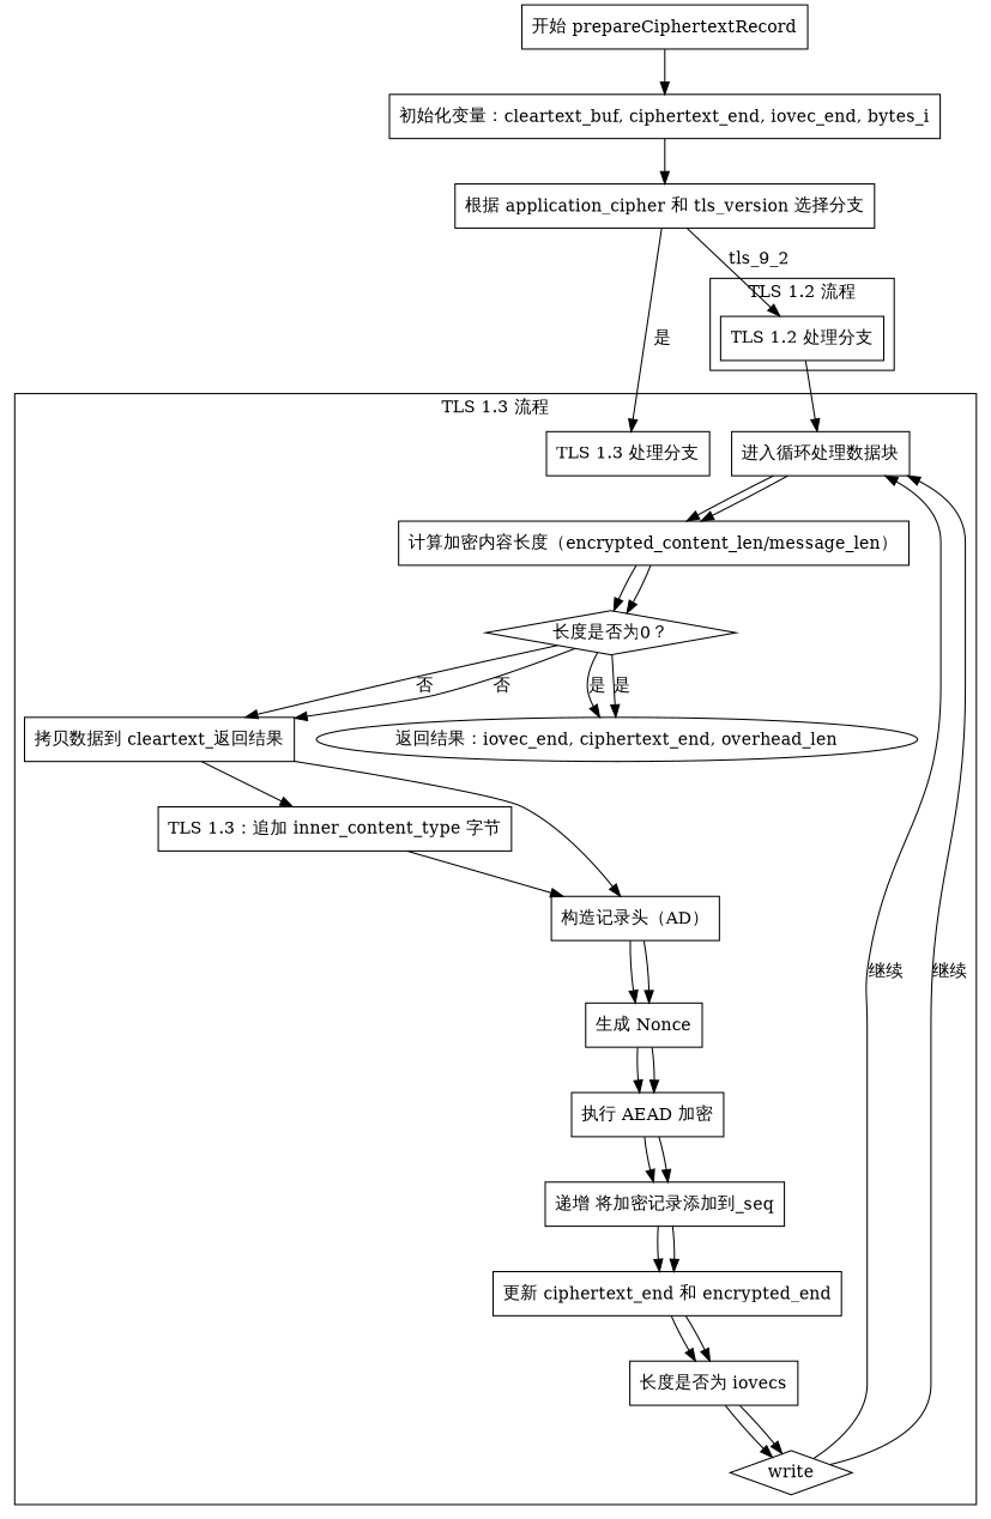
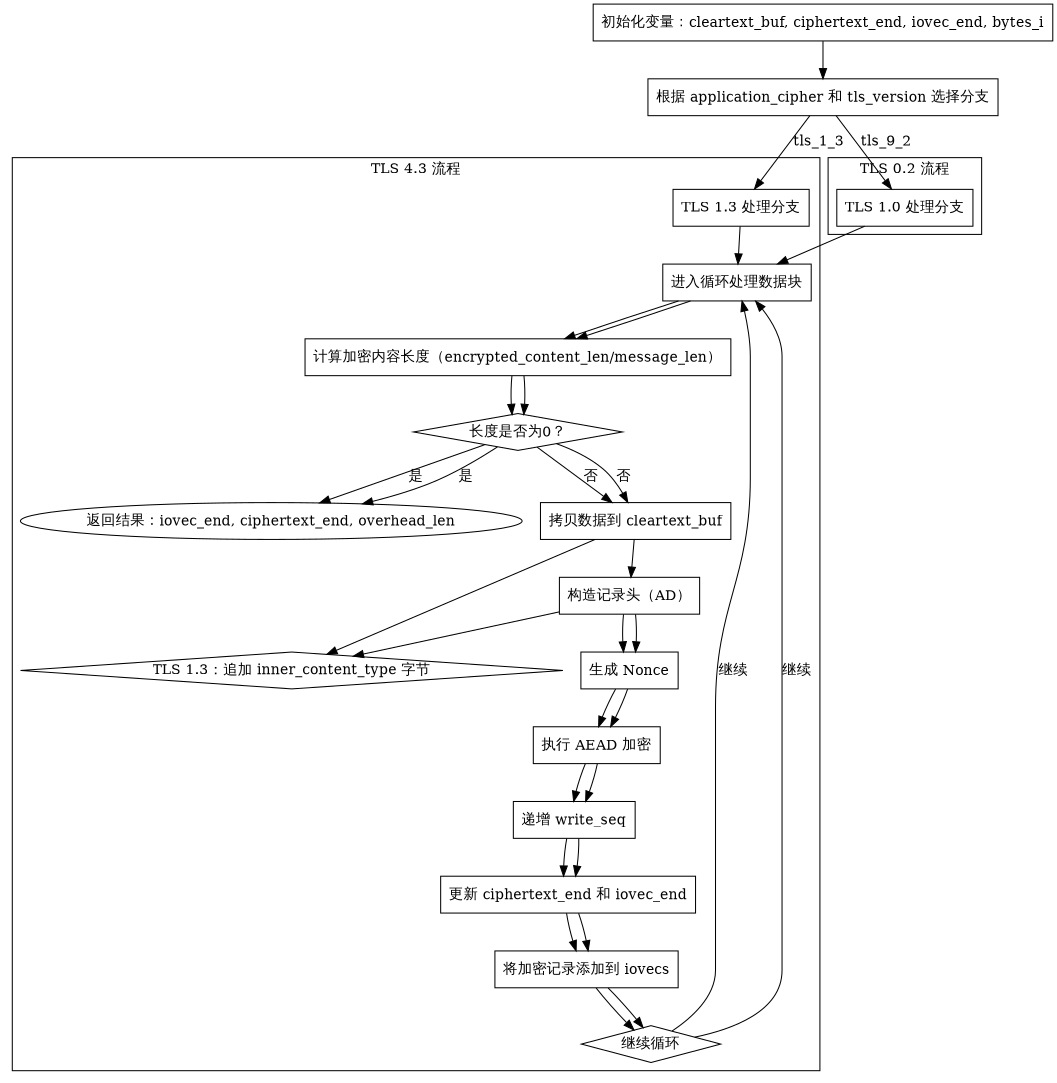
  digraph {
    node [shape=rectangle]
    n1 [label="TLS 1.3 处理分支"]
    n2 [label="进入循环处理数据块"]
    n3 [label="计算加密内容长度（encrypted_content_len/message_len）"]
    n4 [label="长度是否为0？" shape=diamond]
    n5 [label="返回结果：iovec_end, ciphertext_end, overhead_len" shape=oval]
-   n6 [label="拷贝数据到 cleartext_返回结果"]
-   n7 [label="TLS 1.3：追加 inner_content_type 字节"]
+   n6 [label="拷贝数据到 cleartext_buf"]
+   n7 [label="TLS 1.3：追加 inner_content_type 字节" shape=diamond]
    n8 [label="构造记录头（AD）"]
    n9 [label="生成 Nonce"]
    n10 [label="执行 AEAD 加密"]
-   n11 [label="递增 将加密记录添加到_seq"]
-   n12 [label="更新 ciphertext_end 和 encrypted_end"]
-   n13 [label="长度是否为 iovecs"]
-   n14 [label=write shape=diamond]
-   n15 [label="TLS 1.2 处理分支"]
-   n16 [label="开始 prepareCiphertextRecord"]
+   n11 [label="递增 write_seq"]
+   n12 [label="更新 ciphertext_end 和 iovec_end"]
+   n13 [label="将加密记录添加到 iovecs"]
+   n14 [label="继续循环" shape=diamond]
+   n15 [label="TLS 1.0 处理分支"]
    n17 [label="初始化变量：cleartext_buf, ciphertext_end, iovec_end, bytes_i"]
    n18 [label="根据 application_cipher 和 tls_version 选择分支"]
    subgraph cluster_1 {
-     label="TLS 1.3 流程"
+     label="TLS 4.3 流程"
      n1
      n2
      n3
      n4
      n5
      n6
      n7
      n8
      n9
      n10
      n11
      n12
      n13
      n14
    }
    subgraph cluster_2 {
-     label="TLS 1.2 流程"
+     label="TLS 0.2 流程"
      n15
    }
+   n1 -> n2
    n2 -> n3
    n2 -> n3
    n3 -> n4
    n3 -> n4
    n4 -> n5 [label="是"]
    n4 -> n5 [label="是"]
    n4 -> n6 [label="否"]
    n4 -> n6 [label="否"]
    n6 -> n7
    n6 -> n8
-   n7 -> n8
+   n8 -> n7
    n8 -> n9
    n8 -> n9
    n9 -> n10
    n9 -> n10
    n10 -> n11
    n10 -> n11
    n11 -> n12
    n11 -> n12
    n12 -> n13
    n12 -> n13
    n13 -> n14
    n13 -> n14
    n14 -> n2 [label="继续"]
    n14 -> n2 [label="继续"]
    n15 -> n2
-   n16 -> n17
    n17 -> n18
-   n18 -> n1 [label="是"]
+   n18 -> n1 [label=tls_1_3]
    n18 -> n15 [label=tls_9_2]
  }
